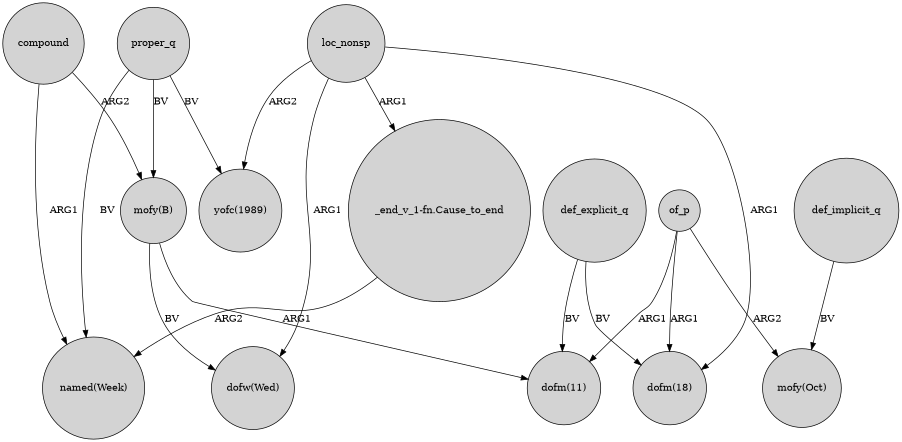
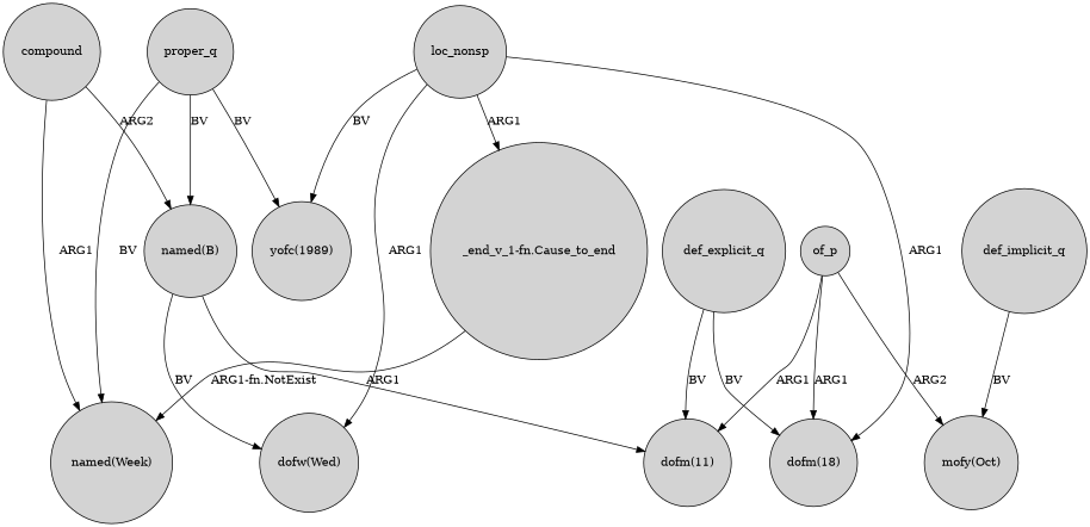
  digraph {
    node [shape=circle style=filled]
    proper_q
    "named(Week)"
-   "named(B)" [label="mofy(B)"]
+   "named(B)"
    "yofc(1989)"
    "dofw(Wed)"
    "dofm(11)"
    of_p
    "mofy(Oct)"
    "dofm(18)"
    loc_nonsp
    "_end_v_1-fn.Cause_to_end"
    compound
    def_implicit_q
    def_explicit_q
    proper_q -> "named(Week)" [label=BV]
    proper_q -> "named(B)" [label=BV]
    proper_q -> "yofc(1989)" [label=BV]
    "named(B)" -> "dofw(Wed)" [label=BV]
    "named(B)" -> "dofm(11)" [label=ARG1]
    of_p -> "dofm(11)" [label=ARG1]
    of_p -> "mofy(Oct)" [label=ARG2]
    of_p -> "dofm(18)" [label=ARG1]
-   loc_nonsp -> "yofc(1989)" [label=ARG2]
+   loc_nonsp -> "yofc(1989)" [label=BV]
    loc_nonsp -> "dofw(Wed)" [label=ARG1]
    loc_nonsp -> "dofm(18)" [label=ARG1]
    loc_nonsp -> "_end_v_1-fn.Cause_to_end" [label=ARG1]
-   "_end_v_1-fn.Cause_to_end" -> "named(Week)" [label=ARG2]
+   "_end_v_1-fn.Cause_to_end" -> "named(Week)" [label="ARG1-fn.NotExist"]
    compound -> "named(Week)" [label=ARG1]
    compound -> "named(B)" [label=ARG2]
    def_implicit_q -> "mofy(Oct)" [label=BV]
    def_explicit_q -> "dofm(11)" [label=BV]
    def_explicit_q -> "dofm(18)" [label=BV]
  }
